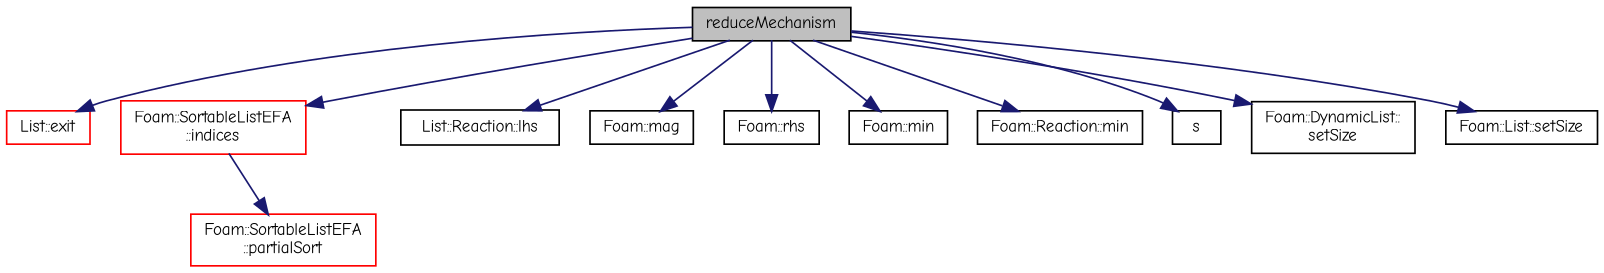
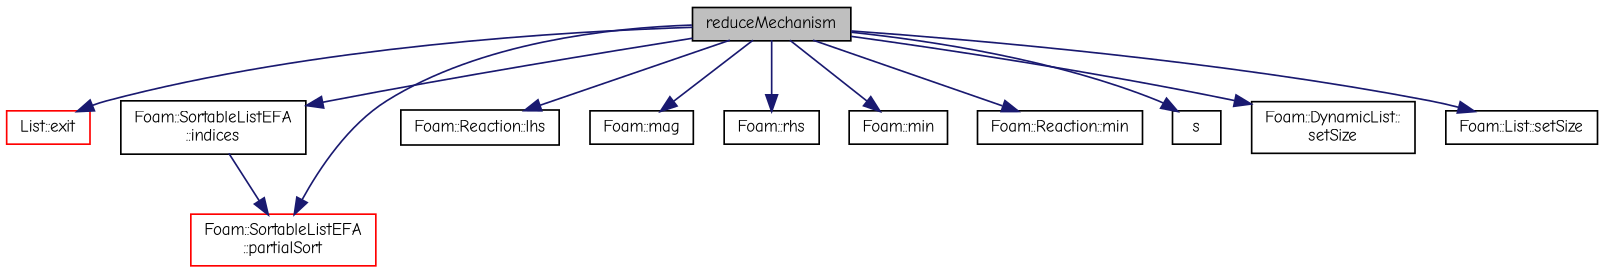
  digraph {
    fontname="Comic Neue"
    rankdir=TB
    node [color=black fontname="Comic Neue" fontsize=10 shape=record]
    edge [color=midnightblue fontname="Comic Neue" fontsize=10 labelfontname=Helvetica labelfontsize=10 style=solid]
    n1 [fillcolor=grey75 fontcolor=black height=0.2 label=reduceMechanism style=filled width=0.4]
    n2 [color=red height=0.2 label="List::exit" width=0.4]
-   n3 [color=red height=0.2 label="Foam::SortableListEFA\l::indices" width=0.4]
+   n3 [height=0.2 label="Foam::SortableListEFA\l::indices" width=0.4]
    n4 [color=red height=0.2 label="Foam::SortableListEFA\l::partialSort" width=0.4]
-   n5 [height=0.2 label="List::Reaction::lhs" width=0.4]
+   n5 [height=0.2 label="Foam::Reaction::lhs" width=0.4]
    n6 [height=0.2 label="Foam::mag" width=0.4]
    n7 [height=0.2 label="Foam::rhs" width=0.4]
    n8 [height=0.2 label="Foam::min" width=0.4]
    n9 [height=0.2 label="Foam::Reaction::min" width=0.4]
    n10 [height=0.2 label=s width=0.4]
    n11 [height=0.2 label="Foam::DynamicList::\lsetSize" width=0.4]
    n12 [height=0.2 label="Foam::List::setSize" width=0.4]
    n1 -> n2
    n1 -> n3
+   n1 -> n4
    n1 -> n5
    n1 -> n6
    n1 -> n7
    n1 -> n8
    n1 -> n9
    n1 -> n10
    n1 -> n11
    n1 -> n12
    n3 -> n4
  }
